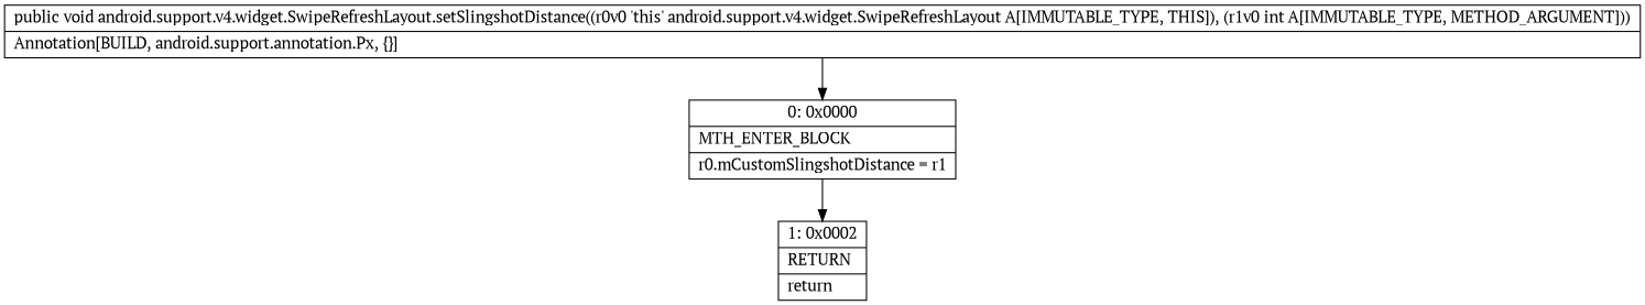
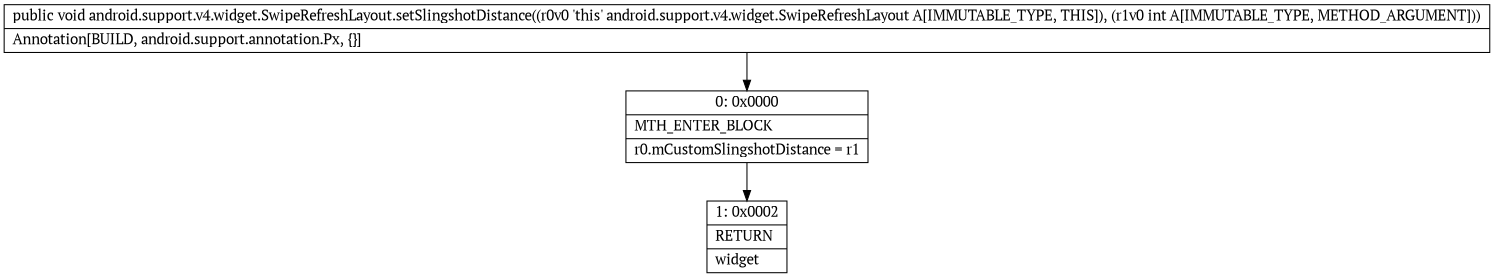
  digraph {
    fontname="PT Serif"
    node [shape=record fontname="PT Serif"]
    edge [fontname="PT Serif"]
    n1 [label="{0\:\ 0x0000|MTH_ENTER_BLOCK\l|r0.mCustomSlingshotDistance = r1\l}"]
-   n2 [label="{1\:\ 0x0002|RETURN\l|return\l}"]
+   n2 [label="{1\:\ 0x0002|RETURN\l|widget\l}"]
    n3 [label="{public void android.support.v4.widget.SwipeRefreshLayout.setSlingshotDistance((r0v0 'this' android.support.v4.widget.SwipeRefreshLayout A[IMMUTABLE_TYPE, THIS]), (r1v0 int A[IMMUTABLE_TYPE, METHOD_ARGUMENT]))  | Annotation[BUILD, android.support.annotation.Px, \{\}]\l}"]
    n1 -> n2
    n3 -> n1
  }
